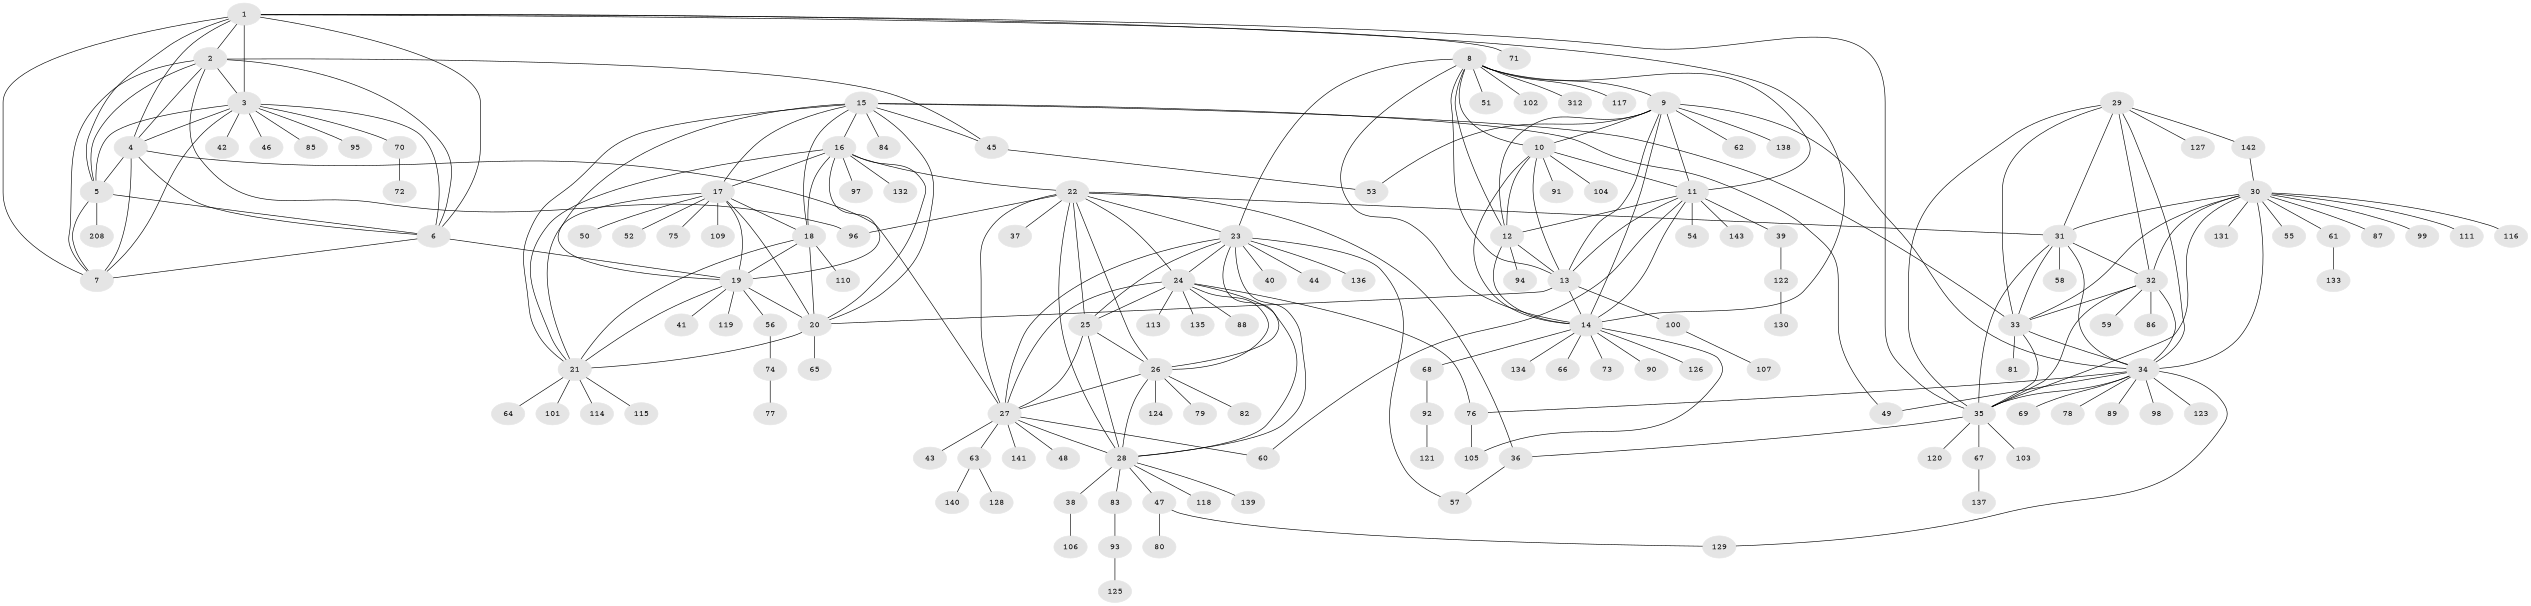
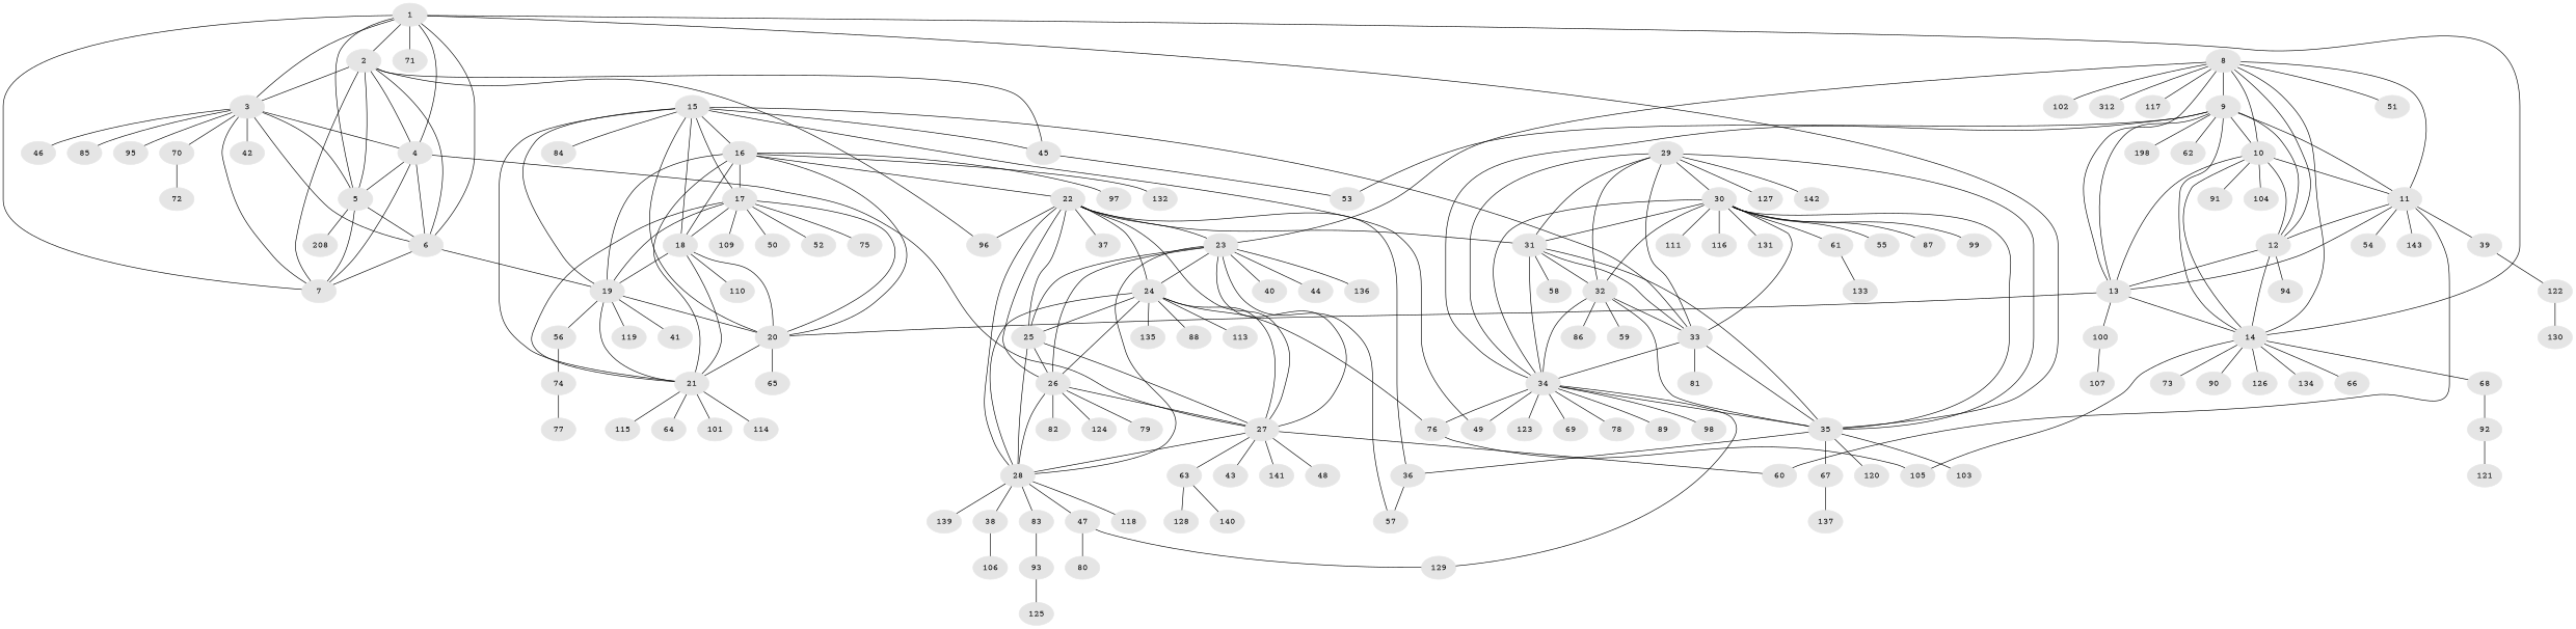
  graph {
    fontname="Courier Prime"
    node [color=gray90 fontname="Courier Prime" style=filled]
    edge [fontname="Courier Prime"]
    1
    2
    3
    4
    5
    6
    7
    14
    35
    71
    45
    96
    42
    46
    70
    85
    95
    27
    n19 [label=208]
    19
    66
    68
    73
    90
    105
    126
    134
    36
    67
    103
    120
    53
    72
    60
    28
    43
    48
    63
    141
    20
    21
    41
    56
    119
    8
    9
    10
    11
    12
    13
    23
    51
    102
    n54 [label=312]
    117
    34
    62
-   138
+   138 [label=198]
    91
    104
    39
    54
    143
    94
    100
    24
    25
    26
    40
    44
    57
    136
    49
    76
    69
    78
    89
    98
    123
    129
    122
    65
    107
    92
    15
    16
    17
    18
    33
    84
    22
    97
    132
    50
    52
    75
    109
    110
    64
    101
    114
    115
    81
    31
    37
    74
    88
    113
    135
    79
    82
    124
    38
    47
    83
    118
    139
    32
    58
    128
    140
    106
    80
    93
    29
    30
    127
    142
    55
    61
    87
    99
    111
    116
    131
    59
    86
    133
    137
    130
    77
    121
    125
    1 -- 2
    1 -- 3
    1 -- 4
    1 -- 5
    1 -- 6
    1 -- 7
    1 -- 14
    1 -- 35
    1 -- 71
    2 -- 3
    2 -- 4
    2 -- 5
    2 -- 6
    2 -- 7
    2 -- 45
    2 -- 96
    3 -- 4
    3 -- 5
    3 -- 6
    3 -- 7
    3 -- 42
    3 -- 46
    3 -- 70
    3 -- 85
    3 -- 95
    4 -- 5
    4 -- 6
    4 -- 7
    4 -- 27
    5 -- 6
    5 -- 7
    5 -- n19
    6 -- 7
    6 -- 19
    14 -- 66
    14 -- 68
    14 -- 73
    14 -- 90
    14 -- 105
    14 -- 126
    14 -- 134
    35 -- 36
    35 -- 67
    35 -- 103
    35 -- 120
    45 -- 53
    70 -- 72
    27 -- 60
    27 -- 28
    27 -- 43
    27 -- 48
    27 -- 63
    27 -- 141
    19 -- 20
    19 -- 21
    19 -- 41
    19 -- 56
    19 -- 119
    68 -- 92
    36 -- 57
    67 -- 137
    28 -- 38
    28 -- 47
    28 -- 83
    28 -- 118
    28 -- 139
    63 -- 128
    63 -- 140
    20 -- 21
    20 -- 65
    21 -- 64
    21 -- 101
    21 -- 114
    21 -- 115
    56 -- 74
    8 -- 14
    8 -- 9
    8 -- 10
    8 -- 11
    8 -- 12
    8 -- 13
    8 -- 23
    8 -- 51
    8 -- 102
    8 -- n54
    8 -- 117
    9 -- 14
    9 -- 53
    9 -- 10
    9 -- 11
    9 -- 12
    9 -- 13
    9 -- 34
    9 -- 62
    9 -- 138
    10 -- 14
    10 -- 11
    10 -- 12
    10 -- 13
    10 -- 91
    10 -- 104
-   11 -- 14
    11 -- 60
    11 -- 12
    11 -- 13
    11 -- 39
    11 -- 54
    11 -- 143
    12 -- 14
    12 -- 13
    12 -- 94
    13 -- 14
    13 -- 20
    13 -- 100
    23 -- 27
    23 -- 28
    23 -- 24
    23 -- 25
    23 -- 26
    23 -- 40
    23 -- 44
    23 -- 57
    23 -- 136
    34 -- 35
    34 -- 49
    34 -- 76
    34 -- 69
    34 -- 78
    34 -- 89
    34 -- 98
    34 -- 123
    34 -- 129
    39 -- 122
    100 -- 107
    24 -- 27
    24 -- 28
    24 -- 25
    24 -- 26
    24 -- 76
    24 -- 88
    24 -- 113
    24 -- 135
    25 -- 27
    25 -- 28
    25 -- 26
    26 -- 27
    26 -- 28
    26 -- 79
    26 -- 82
    26 -- 124
    76 -- 105
    122 -- 130
    92 -- 121
    15 -- 45
    15 -- 19
    15 -- 20
    15 -- 21
    15 -- 49
    15 -- 16
    15 -- 17
    15 -- 18
    15 -- 33
    15 -- 84
    16 -- 19
    16 -- 20
    16 -- 21
    16 -- 17
    16 -- 18
    16 -- 22
    16 -- 97
    16 -- 132
    17 -- 19
    17 -- 20
    17 -- 21
    17 -- 18
    17 -- 50
    17 -- 52
    17 -- 75
    17 -- 109
    18 -- 19
    18 -- 20
    18 -- 21
    18 -- 110
    33 -- 35
    33 -- 34
    33 -- 81
    22 -- 96
    22 -- 27
    22 -- 36
    22 -- 28
    22 -- 23
    22 -- 24
    22 -- 25
    22 -- 26
    22 -- 31
    22 -- 37
    31 -- 35
    31 -- 34
    31 -- 33
    31 -- 32
    31 -- 58
    74 -- 77
    38 -- 106
    47 -- 129
    47 -- 80
    83 -- 93
    32 -- 35
    32 -- 34
    32 -- 33
    32 -- 59
    32 -- 86
    93 -- 125
    29 -- 35
    29 -- 34
    29 -- 33
    29 -- 31
    29 -- 32
-   142 -- 30
+   29 -- 30
    29 -- 127
    29 -- 142
    30 -- 35
    30 -- 34
    30 -- 33
    30 -- 31
    30 -- 32
    30 -- 55
    30 -- 61
    30 -- 87
    30 -- 99
    30 -- 111
    30 -- 116
    30 -- 131
    61 -- 133
  }
